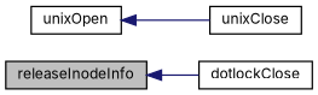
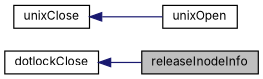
  digraph {
    fontname=Inter
    rankdir=LR
    node [color=black fillcolor=white fontname=Inter fontsize=10 shape=record style=filled]
    edge [color=midnightblue dir=back fontname=Inter fontsize=10 labelfontname=FreeSans labelfontsize=10 style=solid]
    n1 [fillcolor=grey75 fontcolor=black height=0.2 label=releaseInodeInfo width=0.4]
    n2 [height=0.2 label=dotlockClose width=0.4]
    n3 [height=0.2 label=unixClose width=0.4]
    n4 [height=0.2 label=unixOpen width=0.4]
-   n1 -> n2
-   n4 -> n3
+   n2 -> n1
+   n3 -> n4
  }
